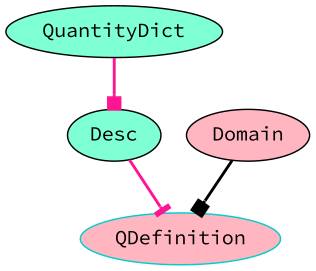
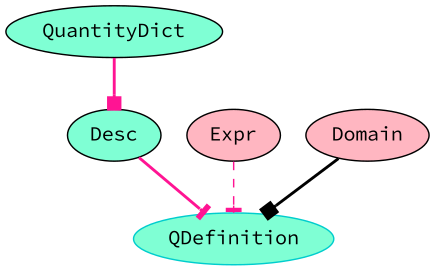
  digraph {
    fontname="Source Code Pro"
    node [fillcolor=aquamarine fontname="Source Code Pro" style=filled]
    edge [arrowhead=box color=deeppink fontname="Source Code Pro" style=bold]
-   n1 [color=cyan3 fillcolor=lightpink label=QDefinition shape=oval]
+   n1 [color=cyan3 label=QDefinition shape=oval]
    QuantityDict
    Desc
+   Expr [fillcolor=lightpink]
    Domain [fillcolor=lightpink]
    QuantityDict -> Desc
    Desc -> n1 [arrowhead=tee]
+   Expr -> n1 [arrowhead=tee style=dashed]
    Domain -> n1 [color=black]
  }
